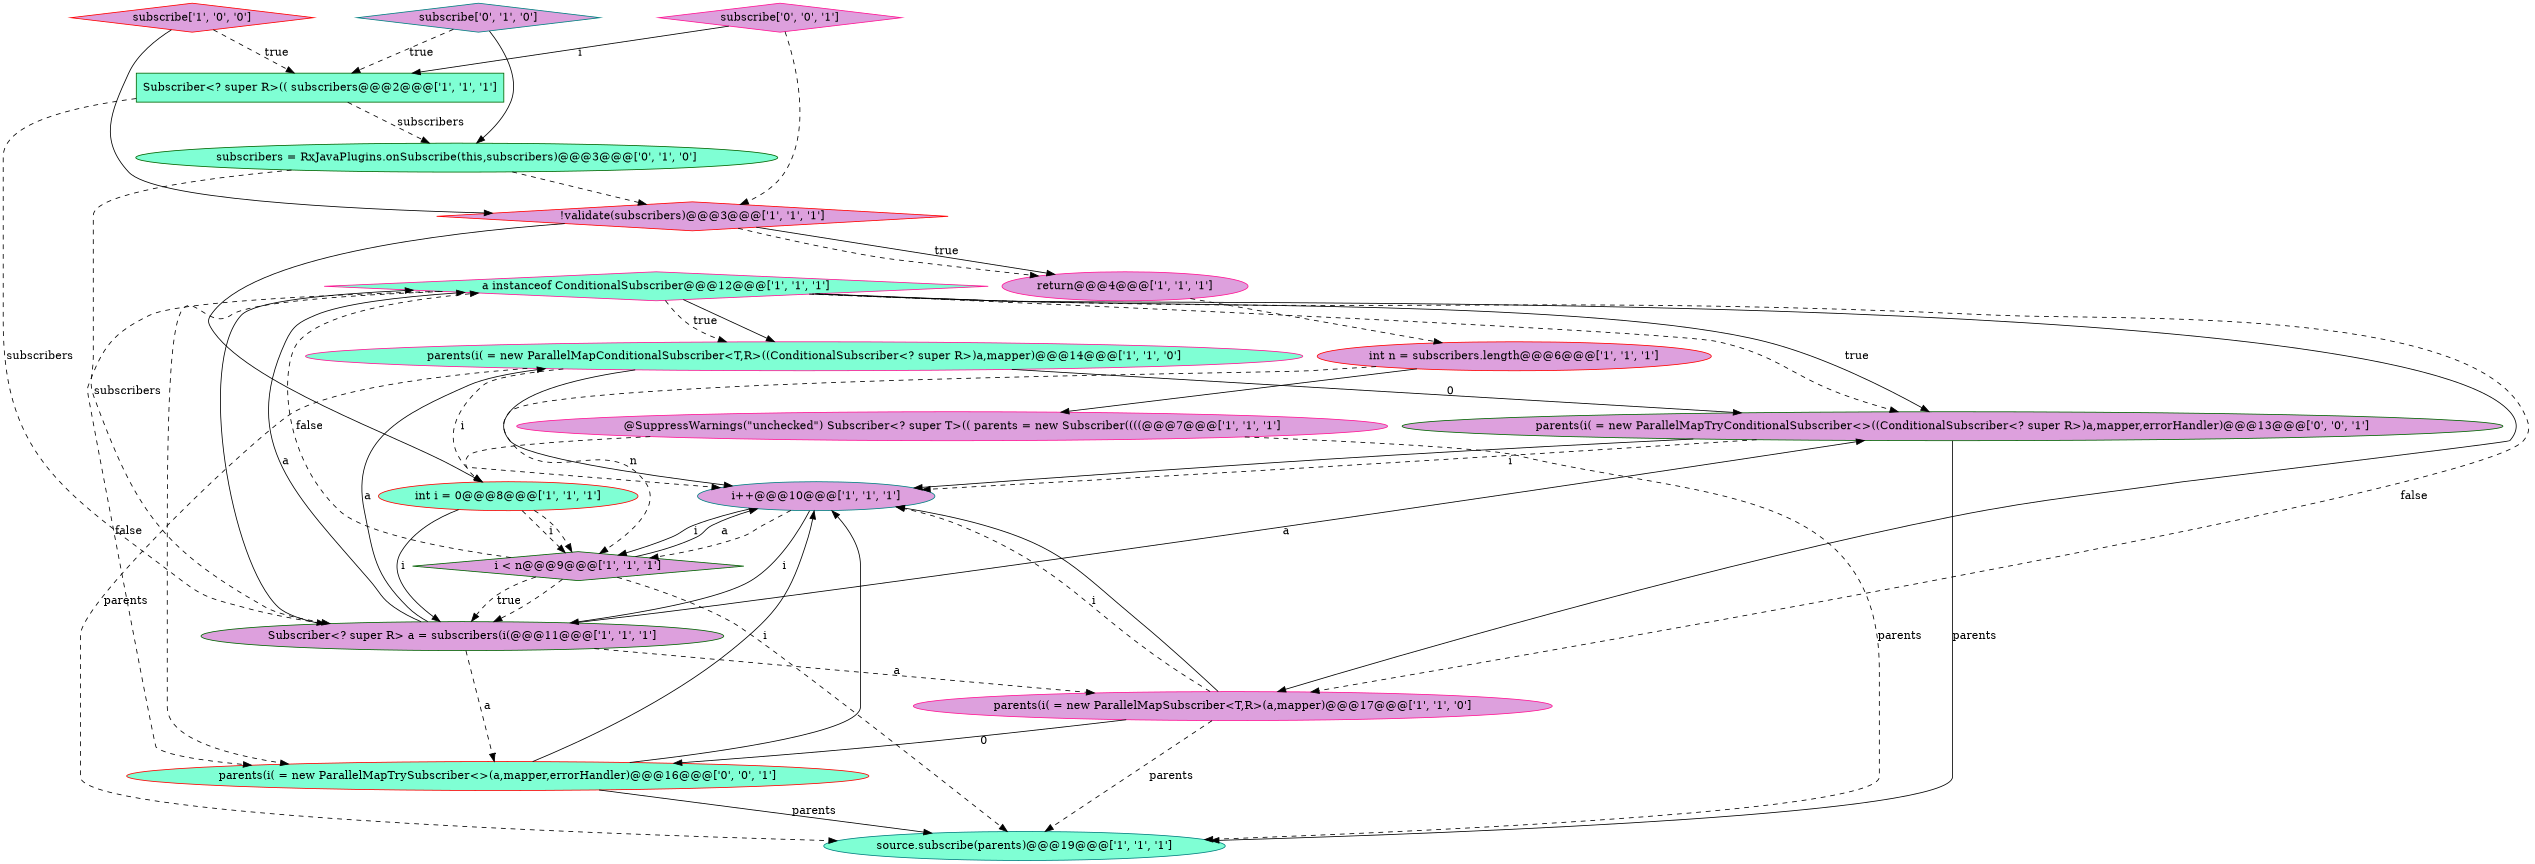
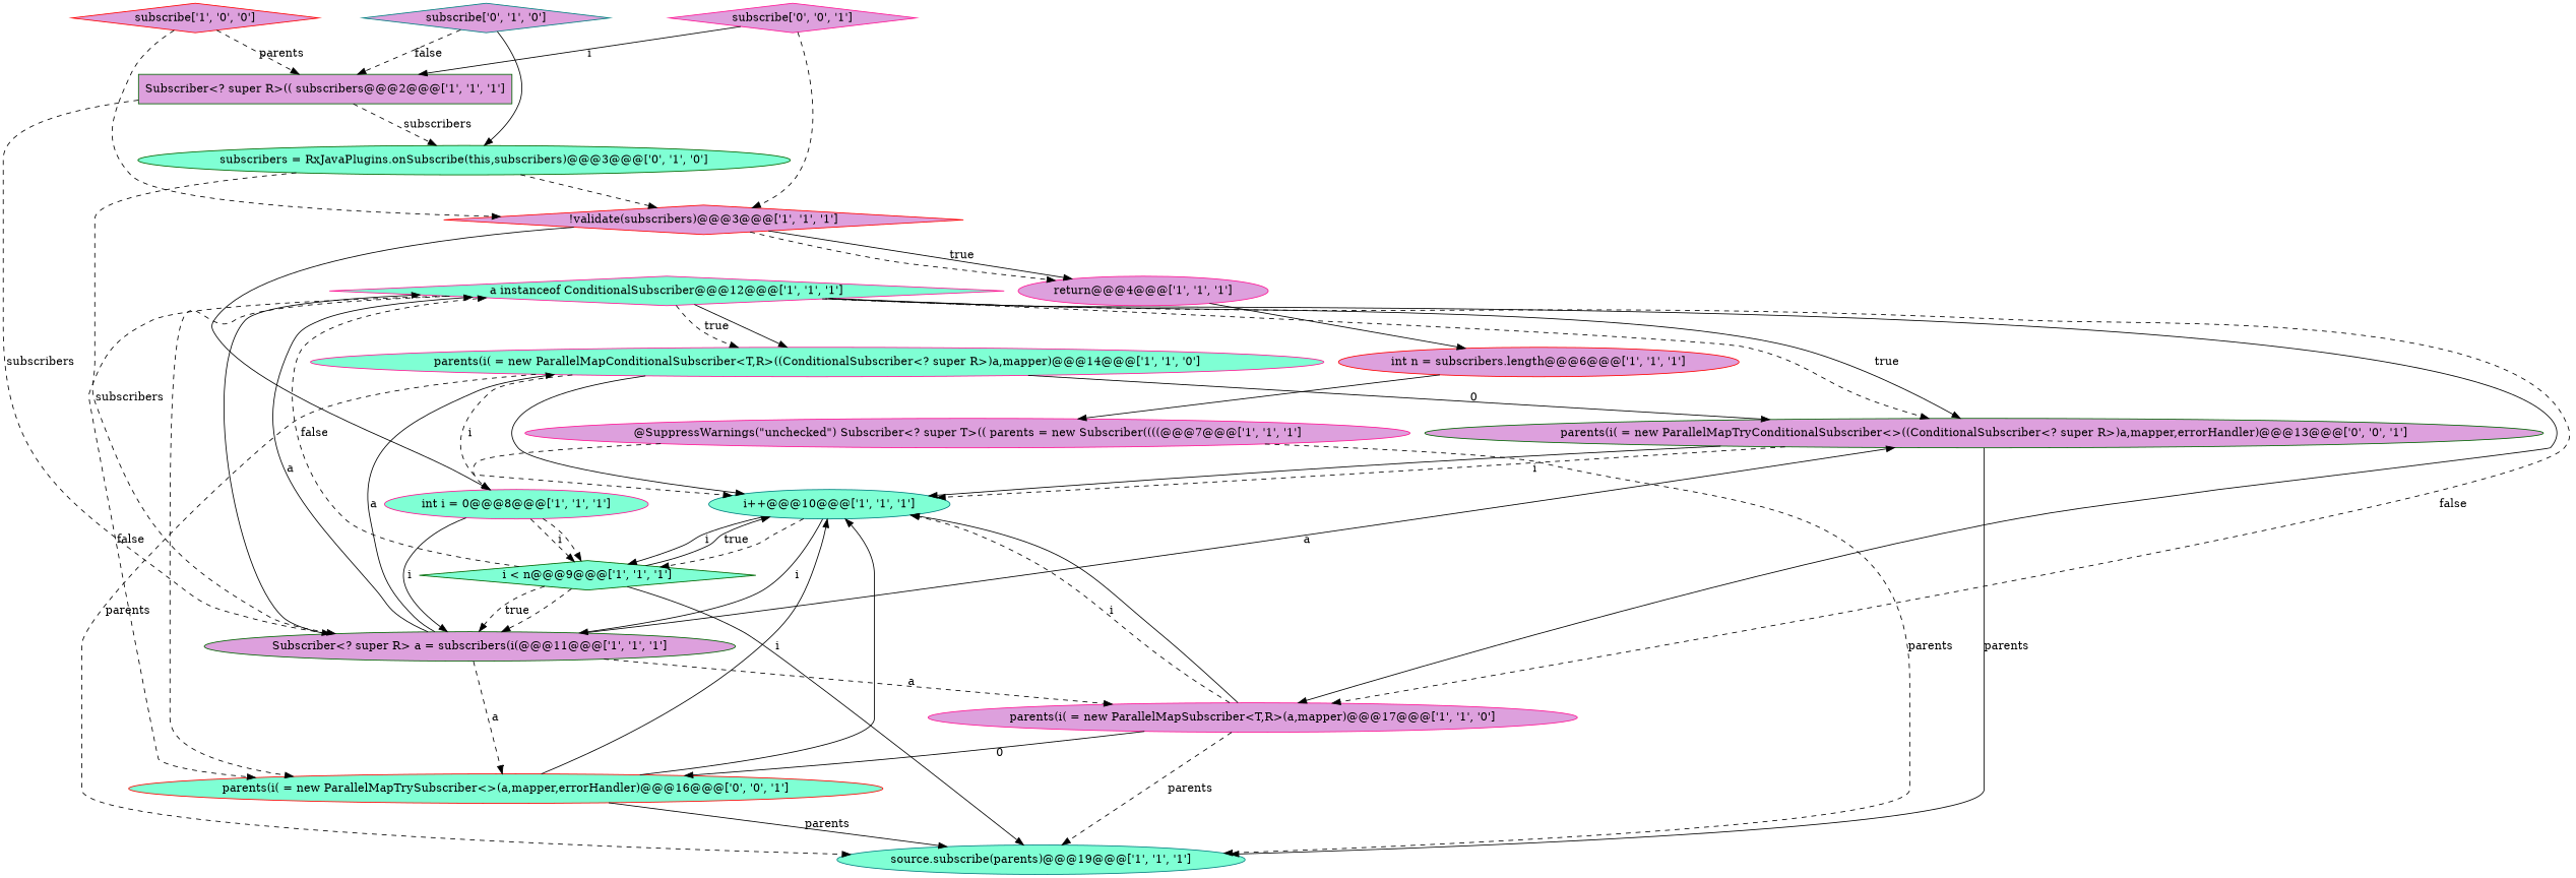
  digraph {
    node [color=deeppink fillcolor=plum shape=ellipse style=filled]
    edge [style=dashed]
    n1 [fillcolor=aquamarine label="a instanceof ConditionalSubscriber@@@12@@@['1', '1', '1']" shape=diamond]
    n2 [fillcolor=aquamarine label="parents(i( = new ParallelMapConditionalSubscriber<T,R>((ConditionalSubscriber<? super R>)a,mapper)@@@14@@@['1', '1', '0']"]
    n3 [color=red fillcolor=aquamarine label="parents(i( = new ParallelMapTrySubscriber<>(a,mapper,errorHandler)@@@16@@@['0', '0', '1']"]
    n4 [label="parents(i( = new ParallelMapSubscriber<T,R>(a,mapper)@@@17@@@['1', '1', '0']"]
    n5 [color=darkgreen label="parents(i( = new ParallelMapTryConditionalSubscriber<>((ConditionalSubscriber<? super R>)a,mapper,errorHandler)@@@13@@@['0', '0', '1']"]
    n6 [color=teal fillcolor=aquamarine label="source.subscribe(parents)@@@19@@@['1', '1', '1']"]
-   n7 [color=teal label="i++@@@10@@@['1', '1', '1']"]
+   n7 [color=teal fillcolor=aquamarine label="i++@@@10@@@['1', '1', '1']"]
    n8 [label="@SuppressWarnings(\"unchecked\") Subscriber<? super T>(( parents = new Subscriber((((@@@7@@@['1', '1', '1']"]
-   n9 [color=red fillcolor=aquamarine label="int i = 0@@@8@@@['1', '1', '1']"]
+   n9 [fillcolor=aquamarine label="int i = 0@@@8@@@['1', '1', '1']"]
    n10 [color=darkgreen label="Subscriber<? super R> a = subscribers(i(@@@11@@@['1', '1', '1']"]
-   n11 [color=darkgreen label="i < n@@@9@@@['1', '1', '1']" shape=diamond]
-   n12 [color=darkgreen fillcolor=aquamarine label="Subscriber<? super R>(( subscribers@@@2@@@['1', '1', '1']" shape=box]
+   n11 [color=darkgreen fillcolor=aquamarine label="i < n@@@9@@@['1', '1', '1']" shape=diamond]
+   n12 [color=darkgreen label="Subscriber<? super R>(( subscribers@@@2@@@['1', '1', '1']" shape=box]
    n13 [color=darkgreen fillcolor=aquamarine label="subscribers = RxJavaPlugins.onSubscribe(this,subscribers)@@@3@@@['0', '1', '0']"]
    n14 [color=red label="!validate(subscribers)@@@3@@@['1', '1', '1']" shape=diamond]
    n15 [label="subscribe['0', '0', '1']" shape=diamond]
    n16 [label="return@@@4@@@['1', '1', '1']"]
    n17 [color=teal label="subscribe['0', '1', '0']" shape=diamond]
    n18 [color=red label="subscribe['1', '0', '0']" shape=diamond]
    n19 [color=red label="int n = subscribers.length@@@6@@@['1', '1', '1']"]
    n1 -> n2 [style=solid]
    n1 -> n2 [label=true]
    n1 -> n3 [label=false]
    n1 -> n3
    n1 -> n4 [style=solid]
    n1 -> n4 [label=false]
    n1 -> n5
    n1 -> n5 [label=true style=solid]
    n2 -> n5 [label=0 style=solid]
    n2 -> n6 [label=parents]
    n2 -> n7 [label=i]
    n2 -> n7 [style=solid]
    n3 -> n6 [label=parents style=solid]
    n3 -> n7 [label=i style=solid]
    n3 -> n7 [style=solid]
    n4 -> n3 [label=0 style=solid]
    n4 -> n6 [label=parents]
    n4 -> n7 [label=i]
    n4 -> n7 [style=solid]
    n5 -> n6 [label=parents style=solid]
    n5 -> n7 [style=solid]
    n5 -> n7 [label=i]
    n7 -> n10 [label=i style=solid]
    n7 -> n11
    n7 -> n11 [label=i style=solid]
    n8 -> n6 [label=parents]
    n8 -> n9
    n9 -> n10 [label=i style=solid]
    n9 -> n11 [label=i]
    n9 -> n11
    n10 -> n1 [style=solid]
    n10 -> n1 [label=a style=solid]
    n10 -> n2 [label=a style=solid]
    n10 -> n3 [label=a]
    n10 -> n4 [label=a]
    n10 -> n5 [label=a style=solid]
    n11 -> n1 [label=false]
-   n11 -> n6
-   n11 -> n7 [label=a style=solid]
+   n11 -> n6 [style=solid]
+   n11 -> n7 [label=true style=solid]
    n11 -> n10 [label=true]
    n11 -> n10
    n12 -> n10 [label=subscribers]
    n12 -> n13 [label=subscribers]
    n13 -> n10 [label=subscribers]
    n13 -> n14
    n14 -> n9 [style=solid]
    n14 -> n16 [label=true style=solid]
    n14 -> n16
    n15 -> n12 [label=i style=solid]
    n15 -> n14
-   n16 -> n19
-   n17 -> n12 [label=true]
+   n16 -> n19 [style=solid]
+   n17 -> n12 [label=false]
    n17 -> n13 [style=solid]
-   n18 -> n12 [label=true]
-   n18 -> n14 [style=solid]
+   n18 -> n12 [label=parents]
+   n18 -> n14
    n19 -> n8 [style=solid]
-   n19 -> n11 [label=n]
  }
